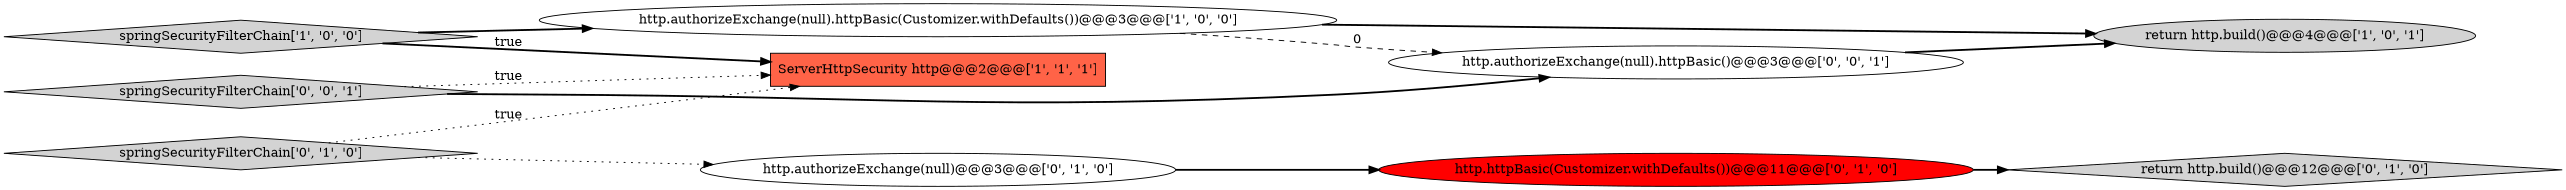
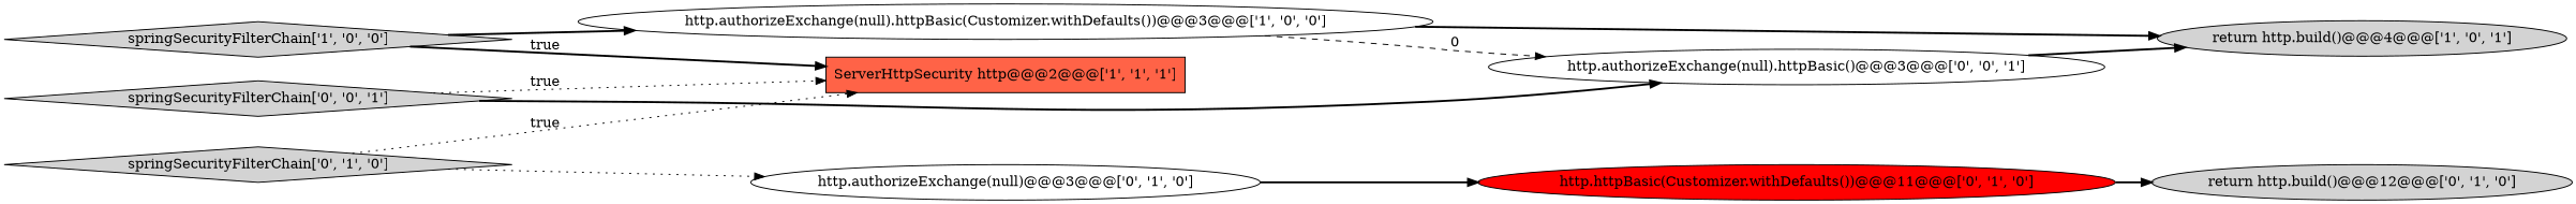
  digraph {
    rankdir=LR
    node [fillcolor=lightgray shape=ellipse style=filled]
    edge [style=bold]
    n1 [fillcolor=white label="http.authorizeExchange(null).httpBasic()@@@3@@@['0', '0', '1']"]
    n2 [label="return http.build()@@@4@@@['1', '0', '1']"]
    n3 [fillcolor=red label="http.httpBasic(Customizer.withDefaults())@@@11@@@['0', '1', '0']"]
-   n4 [label="return http.build()@@@12@@@['0', '1', '0']" shape=diamond]
+   n4 [label="return http.build()@@@12@@@['0', '1', '0']"]
    n5 [fillcolor=white label="http.authorizeExchange(null).httpBasic(Customizer.withDefaults())@@@3@@@['1', '0', '0']"]
    n6 [label="springSecurityFilterChain['0', '1', '0']" shape=diamond]
    n7 [fillcolor=white label="http.authorizeExchange(null)@@@3@@@['0', '1', '0']"]
    n8 [fillcolor=tomato label="ServerHttpSecurity http@@@2@@@['1', '1', '1']" shape=box]
    n9 [label="springSecurityFilterChain['0', '0', '1']" shape=diamond]
    n10 [label="springSecurityFilterChain['1', '0', '0']" shape=diamond]
    n1 -> n2
    n3 -> n4
    n5 -> n1 [label=0 style=dashed]
    n5 -> n2
    n6 -> n7 [style=dotted]
    n6 -> n8 [label=true style=dotted]
    n7 -> n3
    n9 -> n1
    n9 -> n8 [label=true style=dotted]
    n10 -> n5
    n10 -> n8 [label=true]
  }
